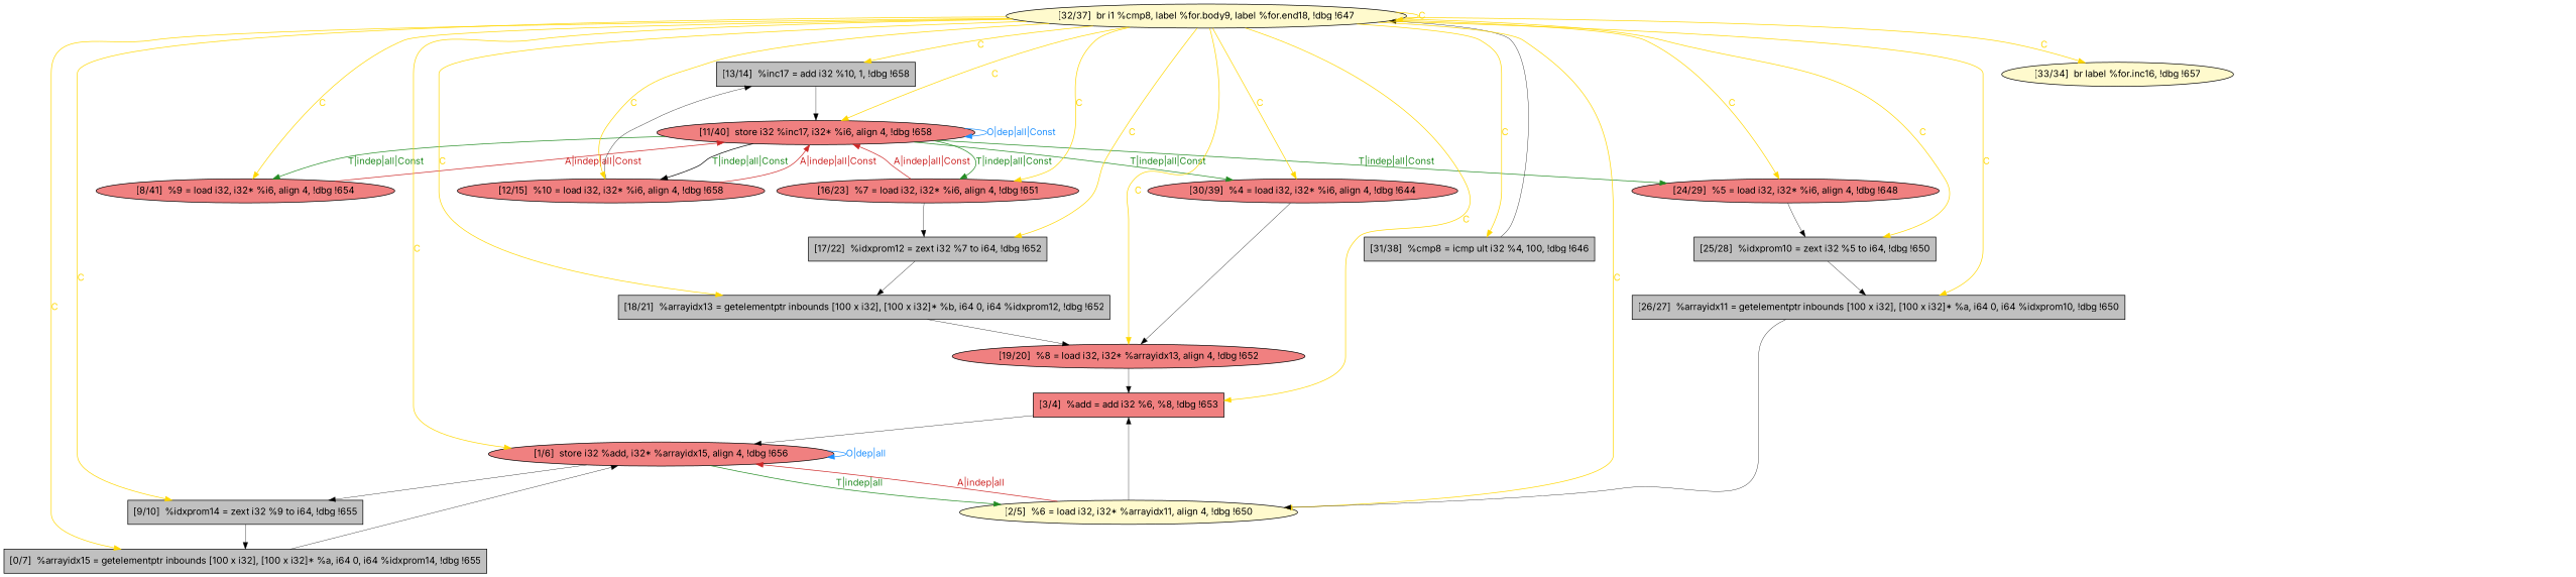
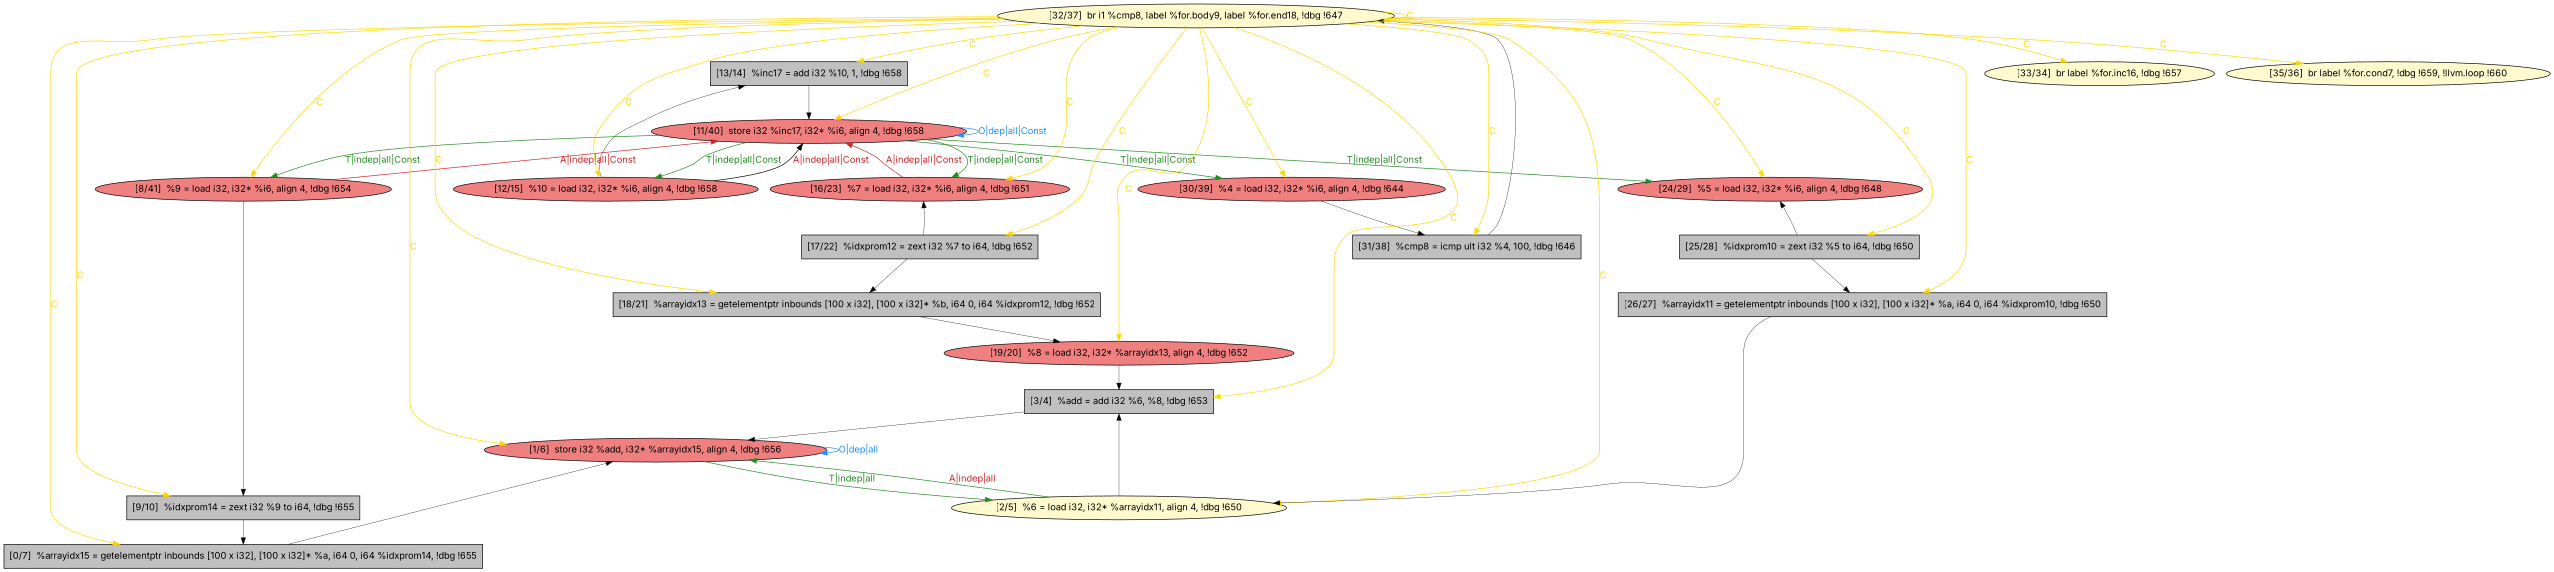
  digraph {
    fontname=Inter
    node [fillcolor=grey fontname=Inter shape=ellipse style=filled]
    edge [color=gold fontcolor=gold fontname=Inter penwidth=1.0 style=solid]
    n1 [fillcolor=lightcoral label="[19/20]  %8 = load i32, i32* %arrayidx13, align 4, !dbg !652"]
-   n2 [fillcolor=lightcoral label="[3/4]  %add = add i32 %6, %8, !dbg !653" shape=rectangle]
+   n2 [label="[3/4]  %add = add i32 %6, %8, !dbg !653" shape=rectangle]
    n3 [fillcolor=lightcoral label="[1/6]  store i32 %add, i32* %arrayidx15, align 4, !dbg !656"]
    n4 [label="[13/14]  %inc17 = add i32 %10, 1, !dbg !658" shape=rectangle]
    n5 [fillcolor=lightcoral label="[11/40]  store i32 %inc17, i32* %i6, align 4, !dbg !658"]
    n6 [fillcolor=lightcoral label="[16/23]  %7 = load i32, i32* %i6, align 4, !dbg !651"]
    n7 [fillcolor=lightcoral label="[30/39]  %4 = load i32, i32* %i6, align 4, !dbg !644"]
    n8 [fillcolor=lightcoral label="[8/41]  %9 = load i32, i32* %i6, align 4, !dbg !654"]
    n9 [fillcolor=lightcoral label="[12/15]  %10 = load i32, i32* %i6, align 4, !dbg !658"]
    n10 [fillcolor=lightcoral label="[24/29]  %5 = load i32, i32* %i6, align 4, !dbg !648"]
    n11 [label="[17/22]  %idxprom12 = zext i32 %7 to i64, !dbg !652" shape=rectangle]
    n12 [label="[18/21]  %arrayidx13 = getelementptr inbounds [100 x i32], [100 x i32]* %b, i64 0, i64 %idxprom12, !dbg !652" shape=rectangle]
    n13 [label="[31/38]  %cmp8 = icmp ult i32 %4, 100, !dbg !646" shape=rectangle]
    n14 [fillcolor=lemonchiffon label="[32/37]  br i1 %cmp8, label %for.body9, label %for.end18, !dbg !647"]
    n15 [label="[0/7]  %arrayidx15 = getelementptr inbounds [100 x i32], [100 x i32]* %a, i64 0, i64 %idxprom14, !dbg !655" shape=rectangle]
    n16 [fillcolor=lemonchiffon label="[33/34]  br label %for.inc16, !dbg !657"]
    n17 [label="[25/28]  %idxprom10 = zext i32 %5 to i64, !dbg !650" shape=rectangle]
    n18 [label="[9/10]  %idxprom14 = zext i32 %9 to i64, !dbg !655" shape=rectangle]
+   n19 [fillcolor=lemonchiffon label="[35/36]  br label %for.cond7, !dbg !659, !llvm.loop !660"]
    n20 [label="[26/27]  %arrayidx11 = getelementptr inbounds [100 x i32], [100 x i32]* %a, i64 0, i64 %idxprom10, !dbg !650" shape=rectangle]
    n21 [fillcolor=lemonchiffon label="[2/5]  %6 = load i32, i32* %arrayidx11, align 4, !dbg !650"]
    n1 -> n2 [color=black fontcolor=black penwidth=0.5]
    n2 -> n3 [color=black fontcolor=black penwidth=0.5]
    n3 -> n3 [color=dodgerblue fontcolor=dodgerblue label="O|dep|all"]
    n3 -> n21 [color=forestgreen fontcolor=forestgreen label="T|indep|all"]
    n4 -> n5 [color=black fontcolor=black penwidth=0.5]
    n5 -> n5 [color=dodgerblue fontcolor=dodgerblue label="O|dep|all|Const"]
    n5 -> n6 [color=forestgreen fontcolor=forestgreen label="T|indep|all|Const"]
    n5 -> n7 [color=forestgreen fontcolor=forestgreen label="T|indep|all|Const"]
    n5 -> n8 [color=forestgreen fontcolor=forestgreen label="T|indep|all|Const"]
-   n5 -> n9 [color=black fontcolor=forestgreen label="T|indep|all|Const"]
+   n5 -> n9 [color=forestgreen fontcolor=forestgreen label="T|indep|all|Const"]
    n5 -> n10 [color=forestgreen fontcolor=forestgreen label="T|indep|all|Const"]
    n6 -> n5 [color=firebrick3 fontcolor=firebrick3 label="A|indep|all|Const"]
-   n6 -> n11 [color=black fontcolor=black penwidth=0.5]
-   n7 -> n1 [color=black fontcolor=black penwidth=0.5]
+   n11 -> n6 [color=black fontcolor=black penwidth=0.5]
+   n7 -> n13 [color=black fontcolor=black penwidth=0.5]
    n8 -> n5 [color=firebrick3 fontcolor=firebrick3 label="A|indep|all|Const"]
-   n3 -> n18 [color=black fontcolor=black penwidth=0.5]
+   n8 -> n18 [color=black fontcolor=black penwidth=0.5]
    n9 -> n4 [color=black fontcolor=black penwidth=0.5]
-   n9 -> n5 [color=firebrick3 fontcolor=firebrick3 label="A|indep|all|Const"]
-   n10 -> n17 [color=black fontcolor=black penwidth=0.5]
+   n9 -> n5 [color=black fontcolor=firebrick3 label="A|indep|all|Const"]
+   n17 -> n10 [color=black fontcolor=black penwidth=0.5]
    n11 -> n12 [color=black fontcolor=black penwidth=0.5]
    n12 -> n1 [color=black fontcolor=black penwidth=0.5]
    n13 -> n14 [color=black fontcolor=black penwidth=0.5]
    n14 -> n1 [label=C]
    n14 -> n2 [label=C]
    n14 -> n3 [label=C]
    n14 -> n4 [label=C]
    n14 -> n5 [label=C]
    n14 -> n6 [label=C]
    n14 -> n7 [label=C]
    n14 -> n8 [label=C]
    n14 -> n9 [label=C]
    n14 -> n10 [label=C]
    n14 -> n11 [label=C]
    n14 -> n12 [label=C]
    n14 -> n13 [label=C]
    n14 -> n14 [label=C]
    n14 -> n15 [label=C]
    n14 -> n16 [label=C]
    n14 -> n17 [label=C]
    n14 -> n18 [label=C]
+   n14 -> n19 [label=C]
    n14 -> n20 [label=C]
    n14 -> n21 [label=C]
    n15 -> n3 [color=black fontcolor=black penwidth=0.5]
    n17 -> n20 [color=black fontcolor=black penwidth=0.5]
    n18 -> n15 [color=black fontcolor=black penwidth=0.5]
    n20 -> n21 [color=black fontcolor=black penwidth=0.5]
    n21 -> n2 [color=black fontcolor=black penwidth=0.5]
-   n21 -> n3 [color=firebrick3 fontcolor=firebrick3 label="A|indep|all"]
+   n21 -> n3 [color=forestgreen fontcolor=firebrick3 label="A|indep|all"]
  }
